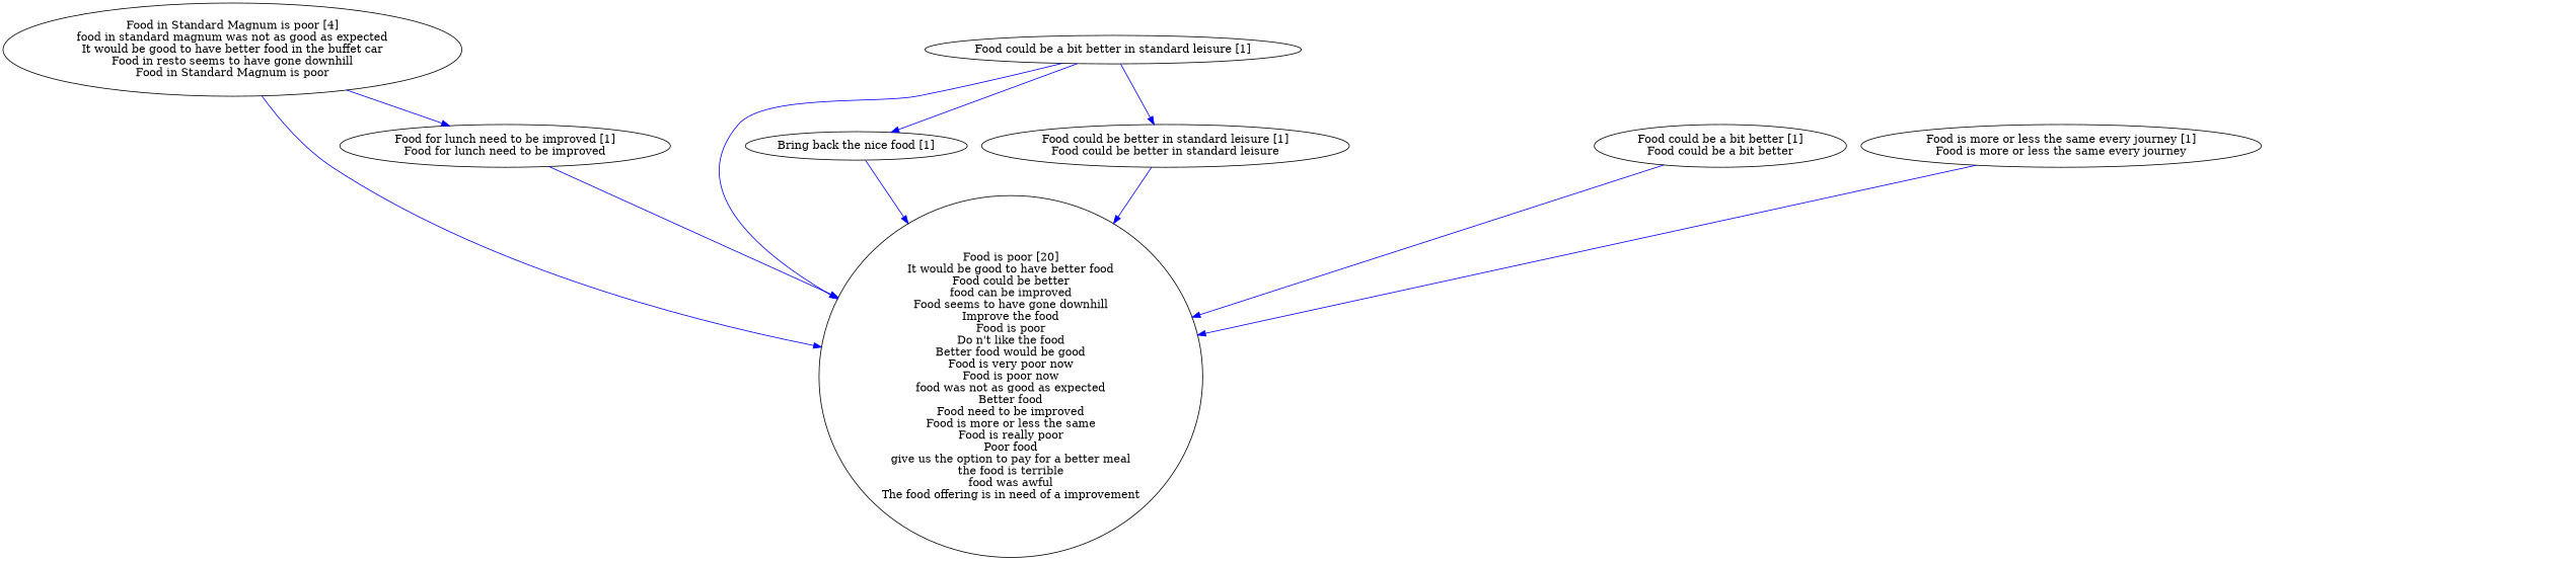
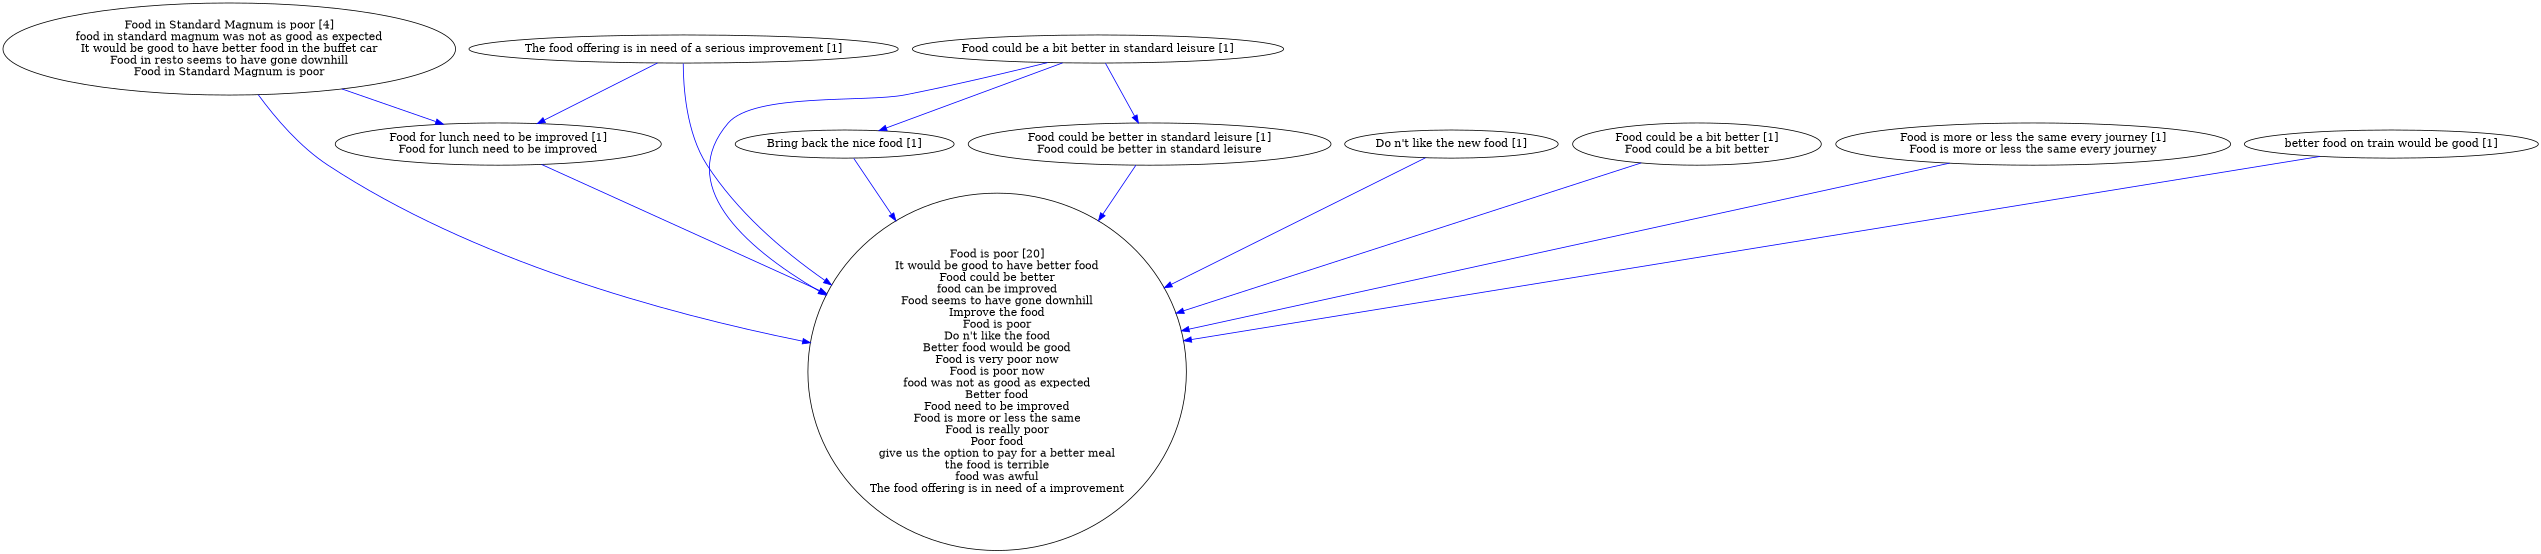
  digraph {
    edge [color=blue]
    "Food in Standard Magnum is poor [4]\nfood in standard magnum was not as good as expected\nIt would be good to have better food in the buffet car\nFood in resto seems to have gone downhill\nFood in Standard Magnum is poor"
    "Food is poor [20]\nIt would be good to have better food\nFood could be better\nfood can be improved\nFood seems to have gone downhill\nImprove the food\nFood is poor\nDo n't like the food\nBetter food would be good\nFood is very poor now\nFood is poor now\nfood was not as good as expected\nBetter food\nFood need to be improved\nFood is more or less the same\nFood is really poor\nPoor food\ngive us the option to pay for a better meal\nthe food is terrible\nfood was awful\nThe food offering is in need of a improvement"
    "Food for lunch need to be improved [1]\nFood for lunch need to be improved"
    "Bring back the nice food [1]"
+   "Do n't like the new food [1]"
    "Food could be a bit better in standard leisure [1]"
    "Food could be better in standard leisure [1]\nFood could be better in standard leisure"
    "Food could be a bit better [1]\nFood could be a bit better"
    "Food is more or less the same every journey [1]\nFood is more or less the same every journey"
+   "The food offering is in need of a serious improvement [1]"
+   "better food on train would be good [1]"
    "Food in Standard Magnum is poor [4]\nfood in standard magnum was not as good as expected\nIt would be good to have better food in the buffet car\nFood in resto seems to have gone downhill\nFood in Standard Magnum is poor" -> "Food is poor [20]\nIt would be good to have better food\nFood could be better\nfood can be improved\nFood seems to have gone downhill\nImprove the food\nFood is poor\nDo n't like the food\nBetter food would be good\nFood is very poor now\nFood is poor now\nfood was not as good as expected\nBetter food\nFood need to be improved\nFood is more or less the same\nFood is really poor\nPoor food\ngive us the option to pay for a better meal\nthe food is terrible\nfood was awful\nThe food offering is in need of a improvement"
    "Food in Standard Magnum is poor [4]\nfood in standard magnum was not as good as expected\nIt would be good to have better food in the buffet car\nFood in resto seems to have gone downhill\nFood in Standard Magnum is poor" -> "Food for lunch need to be improved [1]\nFood for lunch need to be improved"
    "Food for lunch need to be improved [1]\nFood for lunch need to be improved" -> "Food is poor [20]\nIt would be good to have better food\nFood could be better\nfood can be improved\nFood seems to have gone downhill\nImprove the food\nFood is poor\nDo n't like the food\nBetter food would be good\nFood is very poor now\nFood is poor now\nfood was not as good as expected\nBetter food\nFood need to be improved\nFood is more or less the same\nFood is really poor\nPoor food\ngive us the option to pay for a better meal\nthe food is terrible\nfood was awful\nThe food offering is in need of a improvement"
    "Bring back the nice food [1]" -> "Food is poor [20]\nIt would be good to have better food\nFood could be better\nfood can be improved\nFood seems to have gone downhill\nImprove the food\nFood is poor\nDo n't like the food\nBetter food would be good\nFood is very poor now\nFood is poor now\nfood was not as good as expected\nBetter food\nFood need to be improved\nFood is more or less the same\nFood is really poor\nPoor food\ngive us the option to pay for a better meal\nthe food is terrible\nfood was awful\nThe food offering is in need of a improvement"
+   "Do n't like the new food [1]" -> "Food is poor [20]\nIt would be good to have better food\nFood could be better\nfood can be improved\nFood seems to have gone downhill\nImprove the food\nFood is poor\nDo n't like the food\nBetter food would be good\nFood is very poor now\nFood is poor now\nfood was not as good as expected\nBetter food\nFood need to be improved\nFood is more or less the same\nFood is really poor\nPoor food\ngive us the option to pay for a better meal\nthe food is terrible\nfood was awful\nThe food offering is in need of a improvement"
    "Food could be a bit better in standard leisure [1]" -> "Food is poor [20]\nIt would be good to have better food\nFood could be better\nfood can be improved\nFood seems to have gone downhill\nImprove the food\nFood is poor\nDo n't like the food\nBetter food would be good\nFood is very poor now\nFood is poor now\nfood was not as good as expected\nBetter food\nFood need to be improved\nFood is more or less the same\nFood is really poor\nPoor food\ngive us the option to pay for a better meal\nthe food is terrible\nfood was awful\nThe food offering is in need of a improvement"
    "Food could be a bit better in standard leisure [1]" -> "Bring back the nice food [1]"
    "Food could be a bit better in standard leisure [1]" -> "Food could be better in standard leisure [1]\nFood could be better in standard leisure"
    "Food could be better in standard leisure [1]\nFood could be better in standard leisure" -> "Food is poor [20]\nIt would be good to have better food\nFood could be better\nfood can be improved\nFood seems to have gone downhill\nImprove the food\nFood is poor\nDo n't like the food\nBetter food would be good\nFood is very poor now\nFood is poor now\nfood was not as good as expected\nBetter food\nFood need to be improved\nFood is more or less the same\nFood is really poor\nPoor food\ngive us the option to pay for a better meal\nthe food is terrible\nfood was awful\nThe food offering is in need of a improvement"
    "Food could be a bit better [1]\nFood could be a bit better" -> "Food is poor [20]\nIt would be good to have better food\nFood could be better\nfood can be improved\nFood seems to have gone downhill\nImprove the food\nFood is poor\nDo n't like the food\nBetter food would be good\nFood is very poor now\nFood is poor now\nfood was not as good as expected\nBetter food\nFood need to be improved\nFood is more or less the same\nFood is really poor\nPoor food\ngive us the option to pay for a better meal\nthe food is terrible\nfood was awful\nThe food offering is in need of a improvement"
    "Food is more or less the same every journey [1]\nFood is more or less the same every journey" -> "Food is poor [20]\nIt would be good to have better food\nFood could be better\nfood can be improved\nFood seems to have gone downhill\nImprove the food\nFood is poor\nDo n't like the food\nBetter food would be good\nFood is very poor now\nFood is poor now\nfood was not as good as expected\nBetter food\nFood need to be improved\nFood is more or less the same\nFood is really poor\nPoor food\ngive us the option to pay for a better meal\nthe food is terrible\nfood was awful\nThe food offering is in need of a improvement"
+   "The food offering is in need of a serious improvement [1]" -> "Food is poor [20]\nIt would be good to have better food\nFood could be better\nfood can be improved\nFood seems to have gone downhill\nImprove the food\nFood is poor\nDo n't like the food\nBetter food would be good\nFood is very poor now\nFood is poor now\nfood was not as good as expected\nBetter food\nFood need to be improved\nFood is more or less the same\nFood is really poor\nPoor food\ngive us the option to pay for a better meal\nthe food is terrible\nfood was awful\nThe food offering is in need of a improvement"
+   "The food offering is in need of a serious improvement [1]" -> "Food for lunch need to be improved [1]\nFood for lunch need to be improved"
+   "better food on train would be good [1]" -> "Food is poor [20]\nIt would be good to have better food\nFood could be better\nfood can be improved\nFood seems to have gone downhill\nImprove the food\nFood is poor\nDo n't like the food\nBetter food would be good\nFood is very poor now\nFood is poor now\nfood was not as good as expected\nBetter food\nFood need to be improved\nFood is more or less the same\nFood is really poor\nPoor food\ngive us the option to pay for a better meal\nthe food is terrible\nfood was awful\nThe food offering is in need of a improvement"
  }
